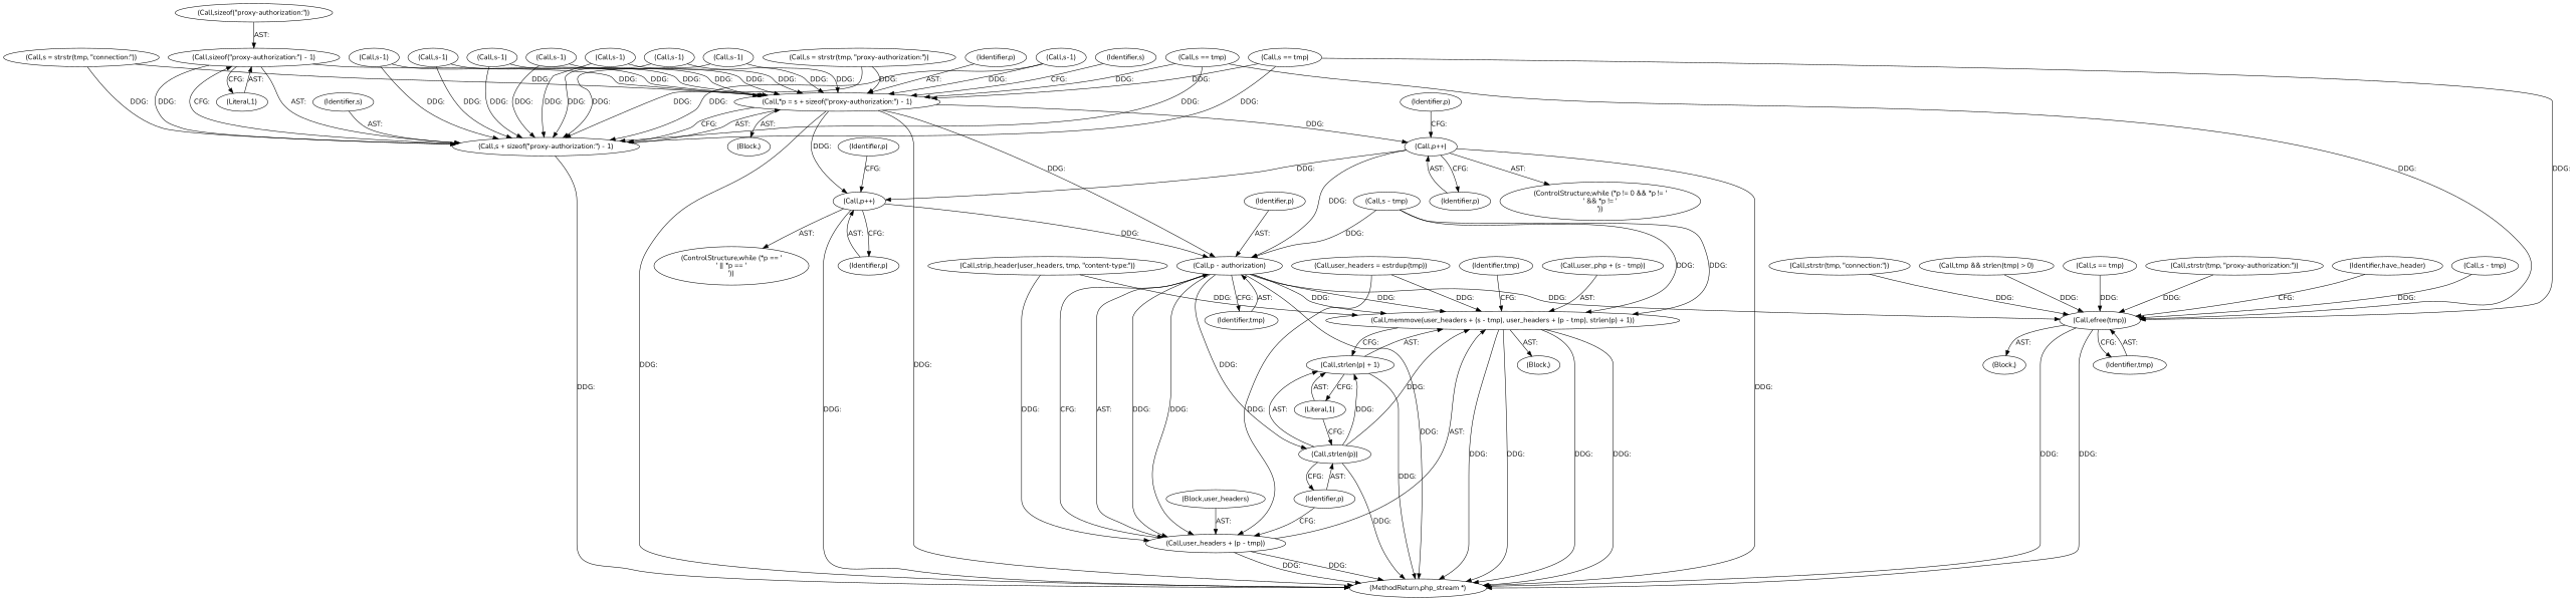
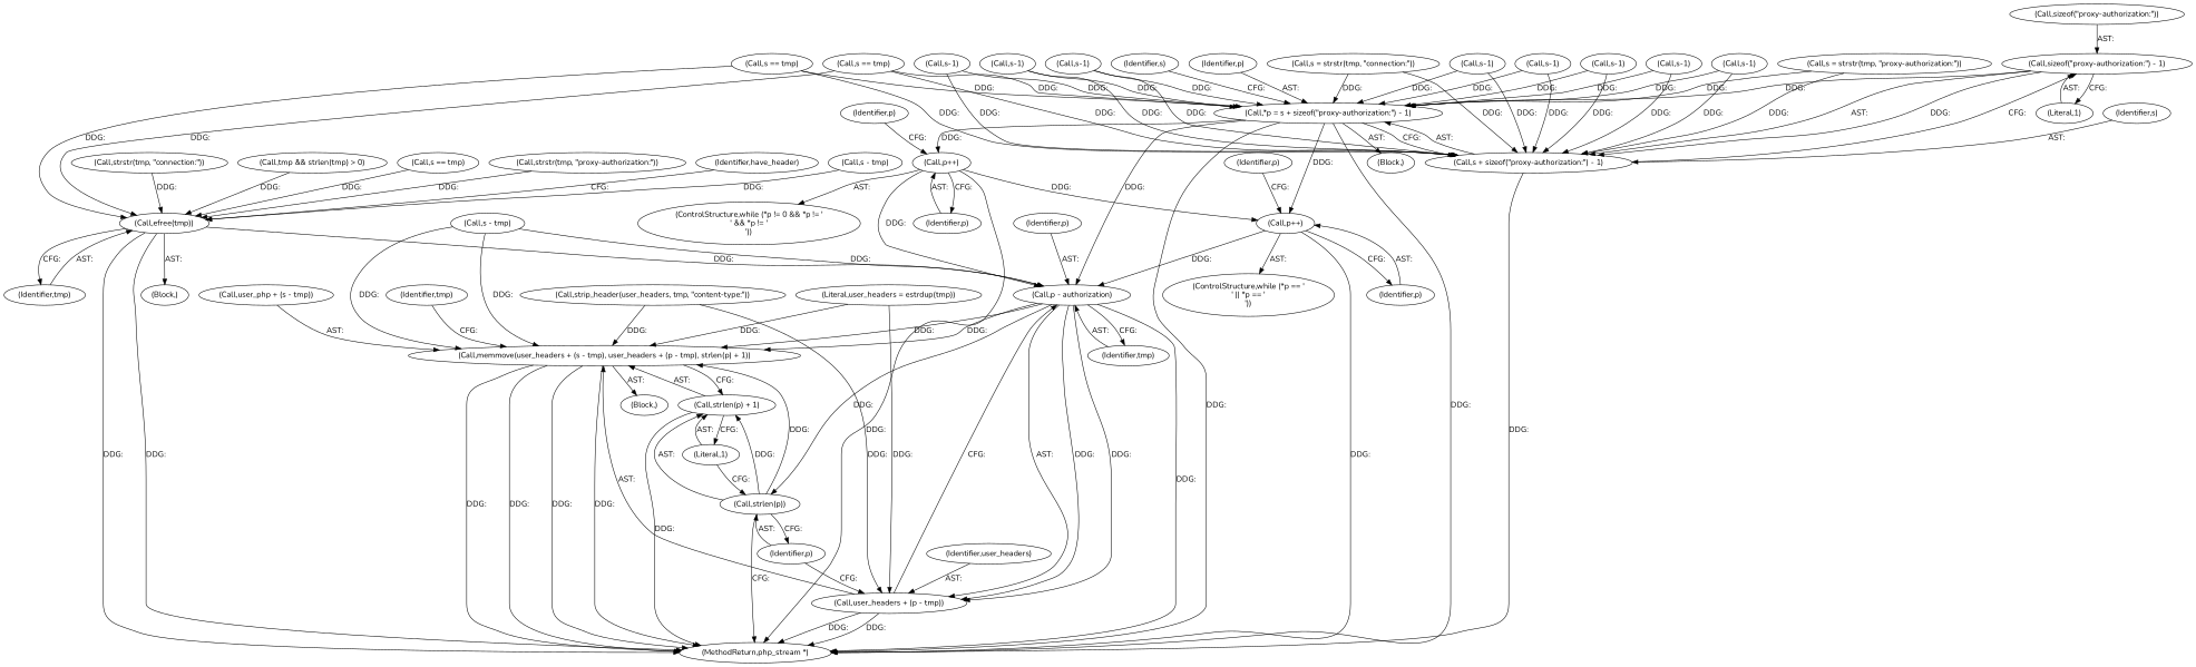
  digraph {
    fontname=Nunito
    node [fontname=Nunito]
    edge [fontname=Nunito]
    n1 [label="(Call,sizeof(\"proxy-authorization:\") - 1)"]
    n2 [label="(Call,*p = s + sizeof(\"proxy-authorization:\") - 1)"]
    n3 [label="(Call,s + sizeof(\"proxy-authorization:\") - 1)"]
    n4 [label="(Literal,1)"]
    n5 [label="(Call,p++)"]
    n6 [label="(Call,p++)"]
    n7 [label="(Call,p - authorization)"]
    n8 [label="(Block,)"]
    n9 [label="(MethodReturn,php_stream *)"]
    n10 [label="(Identifier,p)"]
    n11 [label="(ControlStructure,while (*p != 0 && *p != '\r' && *p != '\n'))"]
    n12 [label="(Identifier,p)"]
    n13 [label="(ControlStructure,while (*p == '\r' || *p == '\n'))"]
    n14 [label="(Call,memmove(user_headers + (s - tmp), user_headers + (p - tmp), strlen(p) + 1))"]
    n15 [label="(Call,user_headers + (p - tmp))"]
    n16 [label="(Call,strlen(p))"]
    n17 [label="(Call,efree(tmp))"]
    n18 [label="(Identifier,tmp)"]
    n19 [label="(Call,strlen(p) + 1)"]
    n20 [label="(Block,)"]
    n21 [label="(Identifier,p)"]
    n22 [label="(Identifier,tmp)"]
    n23 [label="(Block,)"]
    n24 [label="(Literal,1)"]
    n25 [label="(Identifier,s)"]
    n26 [label="(Call,s-1)"]
    n27 [label="(Call,sizeof(\"proxy-authorization:\"))"]
-   n28 [label="(Call,user_headers = estrdup(tmp))"]
+   n28 [label="(Literal,user_headers = estrdup(tmp))"]
    n29 [label="(Call,s = strstr(tmp, \"connection:\"))"]
    n30 [label="(Call,s-1)"]
    n31 [label="(Call,s-1)"]
    n32 [label="(Call,strstr(tmp, \"connection:\"))"]
    n33 [label="(Call,s = strstr(tmp, \"proxy-authorization:\"))"]
    n34 [label="(Call,s-1)"]
    n35 [label="(Identifier,tmp)"]
    n36 [label="(Call,tmp && strlen(tmp) > 0)"]
    n37 [label="(Call,s-1)"]
    n38 [label="(Identifier,p)"]
    n39 [label="(Call,s == tmp)"]
    n40 [label="(Call,strstr(tmp, \"proxy-authorization:\"))"]
    n41 [label="(Identifier,have_header)"]
    n42 [label="(Identifier,p)"]
    n43 [label="(Identifier,p)"]
    n44 [label="(Identifier,s)"]
    n45 [label="(Call,s - tmp)"]
    n46 [label="(Call,s-1)"]
-   n47 [label="(Block,user_headers)"]
+   n47 [label="(Identifier,user_headers)"]
    n48 [label="(Call,s == tmp)"]
    n49 [label="(Identifier,p)"]
    n50 [label="(Call,s == tmp)"]
    n51 [label="(Call,s-1)"]
    n52 [label="(Call,s - tmp)"]
    n53 [label="(Call,user_php + (s - tmp))"]
    n54 [label="(Call,s-1)"]
    n55 [label="(Call,strip_header(user_headers, tmp, \"content-type:\"))"]
    n1 -> n2 [label="DDG: "]
    n1 -> n3 [label="AST: "]
    n1 -> n3 [label="DDG: "]
    n1 -> n4 [label="CFG: "]
    n2 -> n3 [label="CFG: "]
    n2 -> n5 [label="DDG: "]
    n2 -> n6 [label="DDG: "]
    n2 -> n7 [label="DDG: "]
    n2 -> n8 [label="AST: "]
    n2 -> n9 [label="DDG: "]
    n2 -> n9 [label="DDG: "]
    n3 -> n1 [label="CFG: "]
    n3 -> n2 [label="AST: "]
    n3 -> n9 [label="DDG: "]
    n4 -> n1 [label="AST: "]
    n5 -> n6 [label="DDG: "]
    n5 -> n7 [label="DDG: "]
    n5 -> n9 [label="DDG: "]
    n5 -> n10 [label="CFG: "]
    n5 -> n11 [label="AST: "]
    n6 -> n7 [label="DDG: "]
    n6 -> n9 [label="DDG: "]
    n6 -> n12 [label="CFG: "]
    n6 -> n13 [label="AST: "]
    n7 -> n9 [label="DDG: "]
    n7 -> n14 [label="DDG: "]
    n7 -> n14 [label="DDG: "]
    n7 -> n15 [label="AST: "]
    n7 -> n15 [label="DDG: "]
    n7 -> n15 [label="DDG: "]
    n7 -> n16 [label="DDG: "]
-   n7 -> n17 [label="DDG: "]
+   n17 -> n7 [label="DDG: "]
    n7 -> n18 [label="CFG: "]
    n10 -> n5 [label="AST: "]
    n12 -> n6 [label="AST: "]
    n14 -> n9 [label="DDG: "]
    n14 -> n9 [label="DDG: "]
    n14 -> n9 [label="DDG: "]
    n14 -> n9 [label="DDG: "]
    n14 -> n19 [label="CFG: "]
    n14 -> n20 [label="AST: "]
    n15 -> n7 [label="CFG: "]
    n15 -> n9 [label="DDG: "]
    n15 -> n9 [label="DDG: "]
    n15 -> n14 [label="AST: "]
-   n16 -> n9 [label="DDG: "]
+   n16 -> n9 [label="CFG: "]
    n16 -> n14 [label="DDG: "]
    n16 -> n19 [label="AST: "]
    n16 -> n19 [label="DDG: "]
    n16 -> n21 [label="CFG: "]
    n17 -> n9 [label="DDG: "]
    n17 -> n9 [label="DDG: "]
    n17 -> n22 [label="CFG: "]
    n17 -> n23 [label="AST: "]
    n18 -> n7 [label="AST: "]
    n19 -> n9 [label="DDG: "]
    n19 -> n14 [label="AST: "]
    n19 -> n24 [label="CFG: "]
    n21 -> n15 [label="CFG: "]
    n21 -> n16 [label="AST: "]
    n22 -> n17 [label="AST: "]
    n24 -> n16 [label="CFG: "]
    n24 -> n19 [label="AST: "]
    n25 -> n2 [label="CFG: "]
    n26 -> n2 [label="DDG: "]
    n26 -> n3 [label="DDG: "]
    n27 -> n1 [label="AST: "]
    n28 -> n14 [label="DDG: "]
    n28 -> n15 [label="DDG: "]
    n29 -> n2 [label="DDG: "]
    n29 -> n3 [label="DDG: "]
    n30 -> n2 [label="DDG: "]
    n30 -> n3 [label="DDG: "]
    n31 -> n2 [label="DDG: "]
    n31 -> n3 [label="DDG: "]
    n32 -> n17 [label="DDG: "]
    n33 -> n2 [label="DDG: "]
    n33 -> n3 [label="DDG: "]
    n34 -> n2 [label="DDG: "]
    n34 -> n3 [label="DDG: "]
    n35 -> n14 [label="CFG: "]
    n36 -> n17 [label="DDG: "]
    n37 -> n2 [label="DDG: "]
    n37 -> n3 [label="DDG: "]
    n38 -> n7 [label="AST: "]
    n39 -> n17 [label="DDG: "]
    n40 -> n17 [label="DDG: "]
    n41 -> n17 [label="CFG: "]
    n42 -> n5 [label="CFG: "]
    n43 -> n2 [label="AST: "]
    n44 -> n3 [label="AST: "]
    n45 -> n17 [label="DDG: "]
    n46 -> n2 [label="DDG: "]
    n46 -> n3 [label="DDG: "]
    n47 -> n15 [label="AST: "]
    n48 -> n2 [label="DDG: "]
    n48 -> n3 [label="DDG: "]
    n48 -> n17 [label="DDG: "]
    n49 -> n6 [label="CFG: "]
    n50 -> n2 [label="DDG: "]
    n50 -> n3 [label="DDG: "]
    n50 -> n17 [label="DDG: "]
    n51 -> n2 [label="DDG: "]
    n51 -> n3 [label="DDG: "]
    n52 -> n7 [label="DDG: "]
    n52 -> n14 [label="DDG: "]
    n52 -> n14 [label="DDG: "]
    n53 -> n14 [label="AST: "]
    n54 -> n2 [label="DDG: "]
    n54 -> n3 [label="DDG: "]
    n55 -> n14 [label="DDG: "]
    n55 -> n15 [label="DDG: "]
  }
